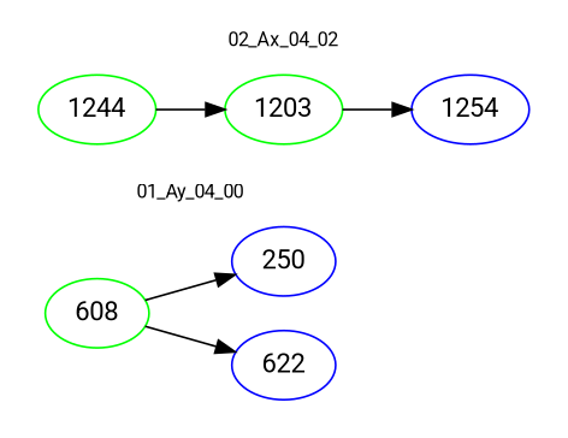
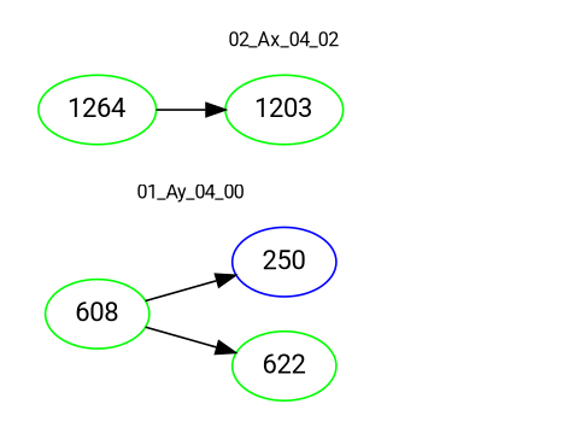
  digraph {
    fontname=Roboto
    rankdir=LR
    node [color=green fontname=Roboto]
    edge [color=black fontname=Roboto]
-   n1 [color=blue label=622]
+   n1 [label=622]
    n2 [label=608]
    n3 [color=blue label=250]
-   n4 [label=1244]
+   n4 [label=1264]
    n5 [label=1203]
-   n6 [color=blue label=1254]
    subgraph cluster_1 {
      color=white
      fontsize=10
      label="01_Ay_04_00"
      n1
      n2
      n3
    }
    subgraph cluster_2 {
      color=white
      fontsize=10
      label="02_Ax_04_02"
      n4
      n5
-     n6
    }
    n2 -> n1
    n2 -> n3
    n4 -> n5
-   n5 -> n6
  }
